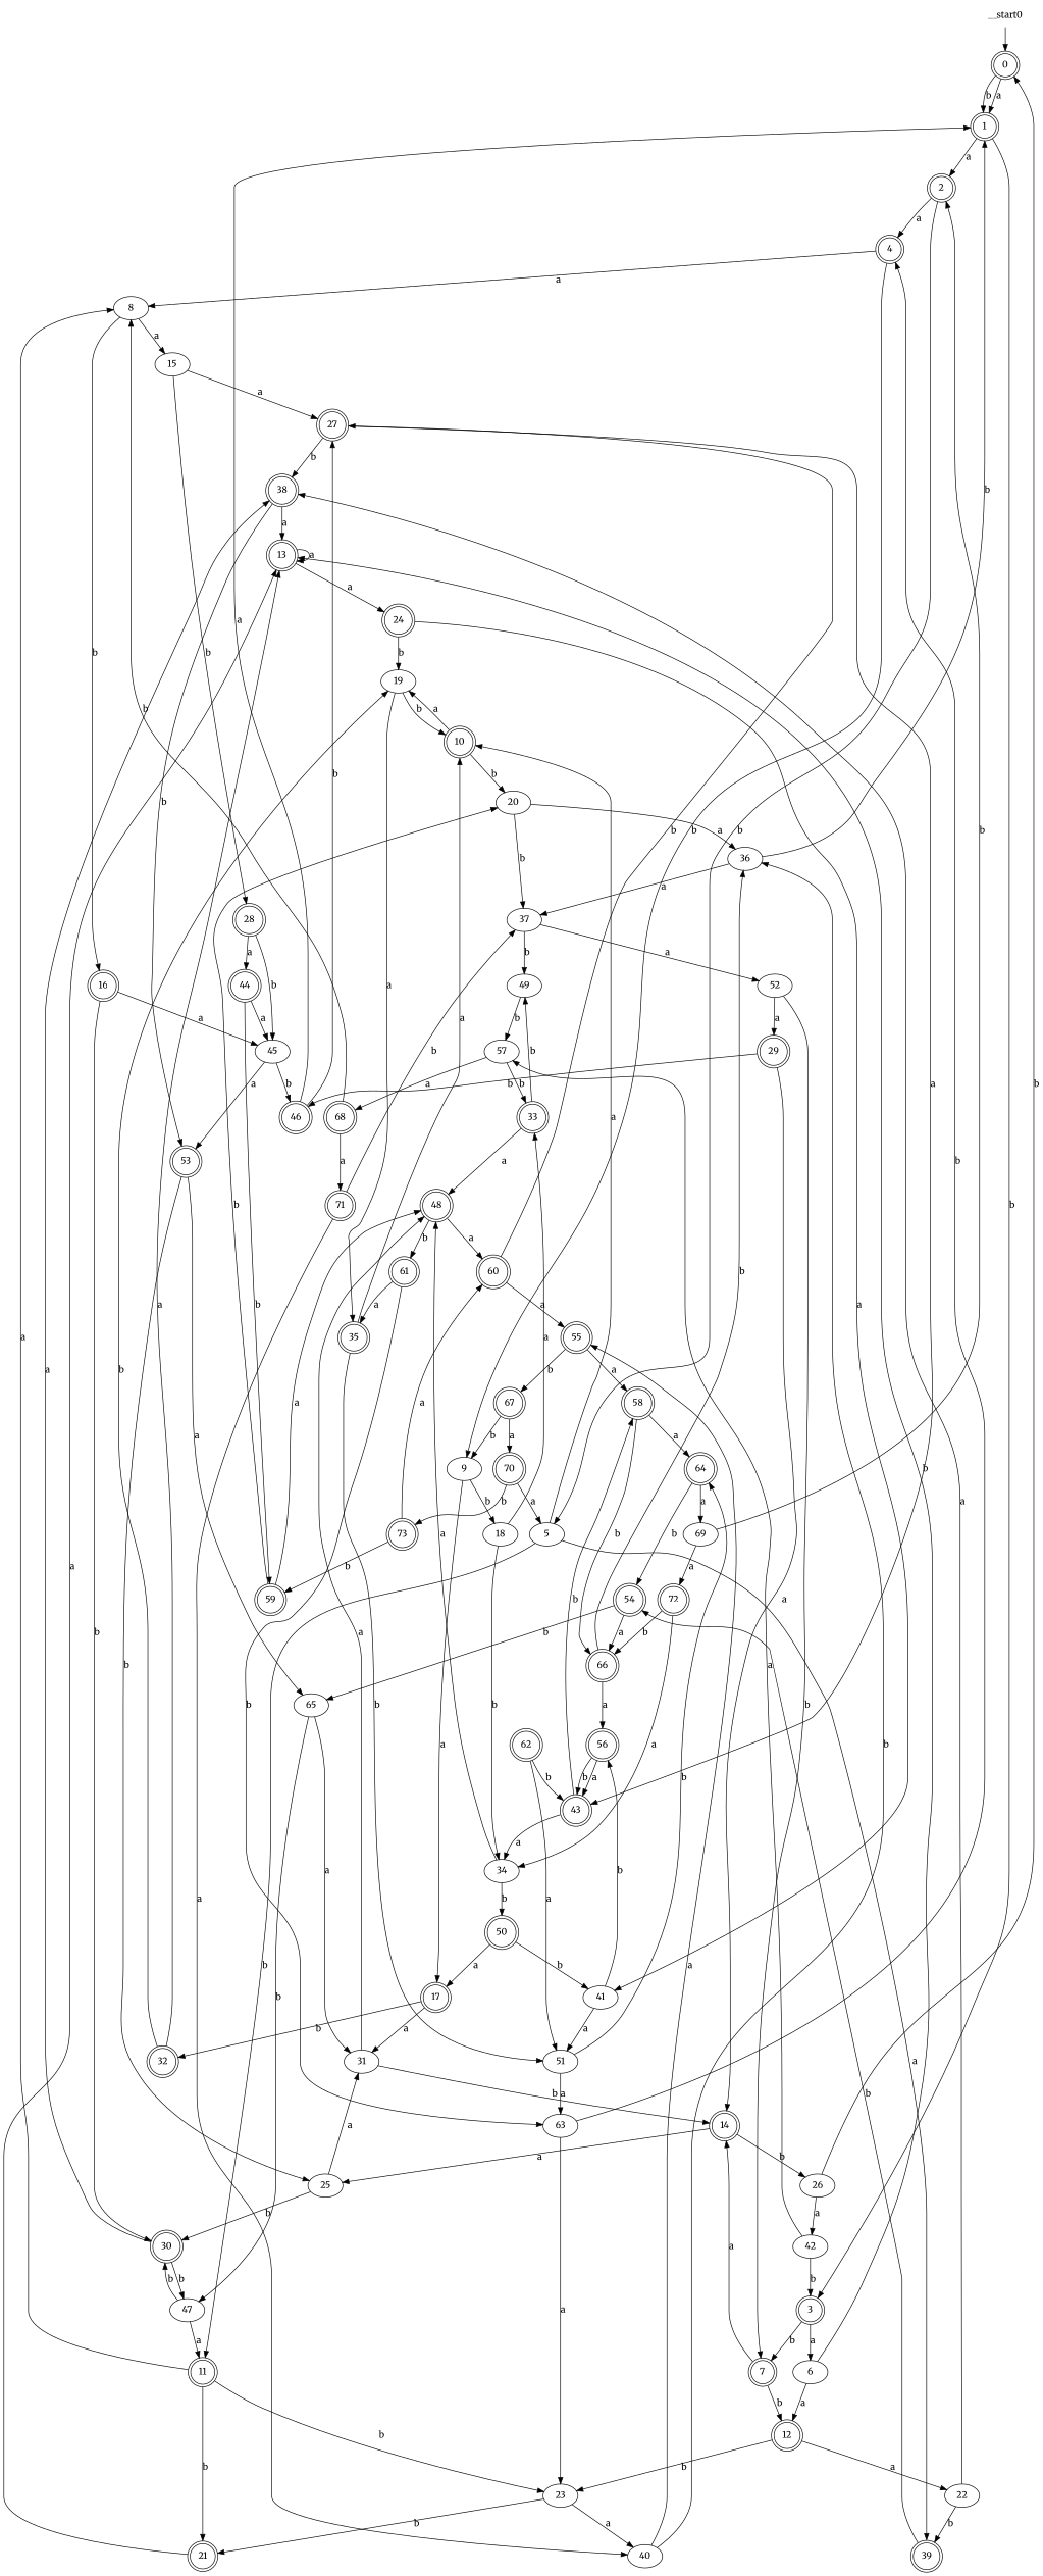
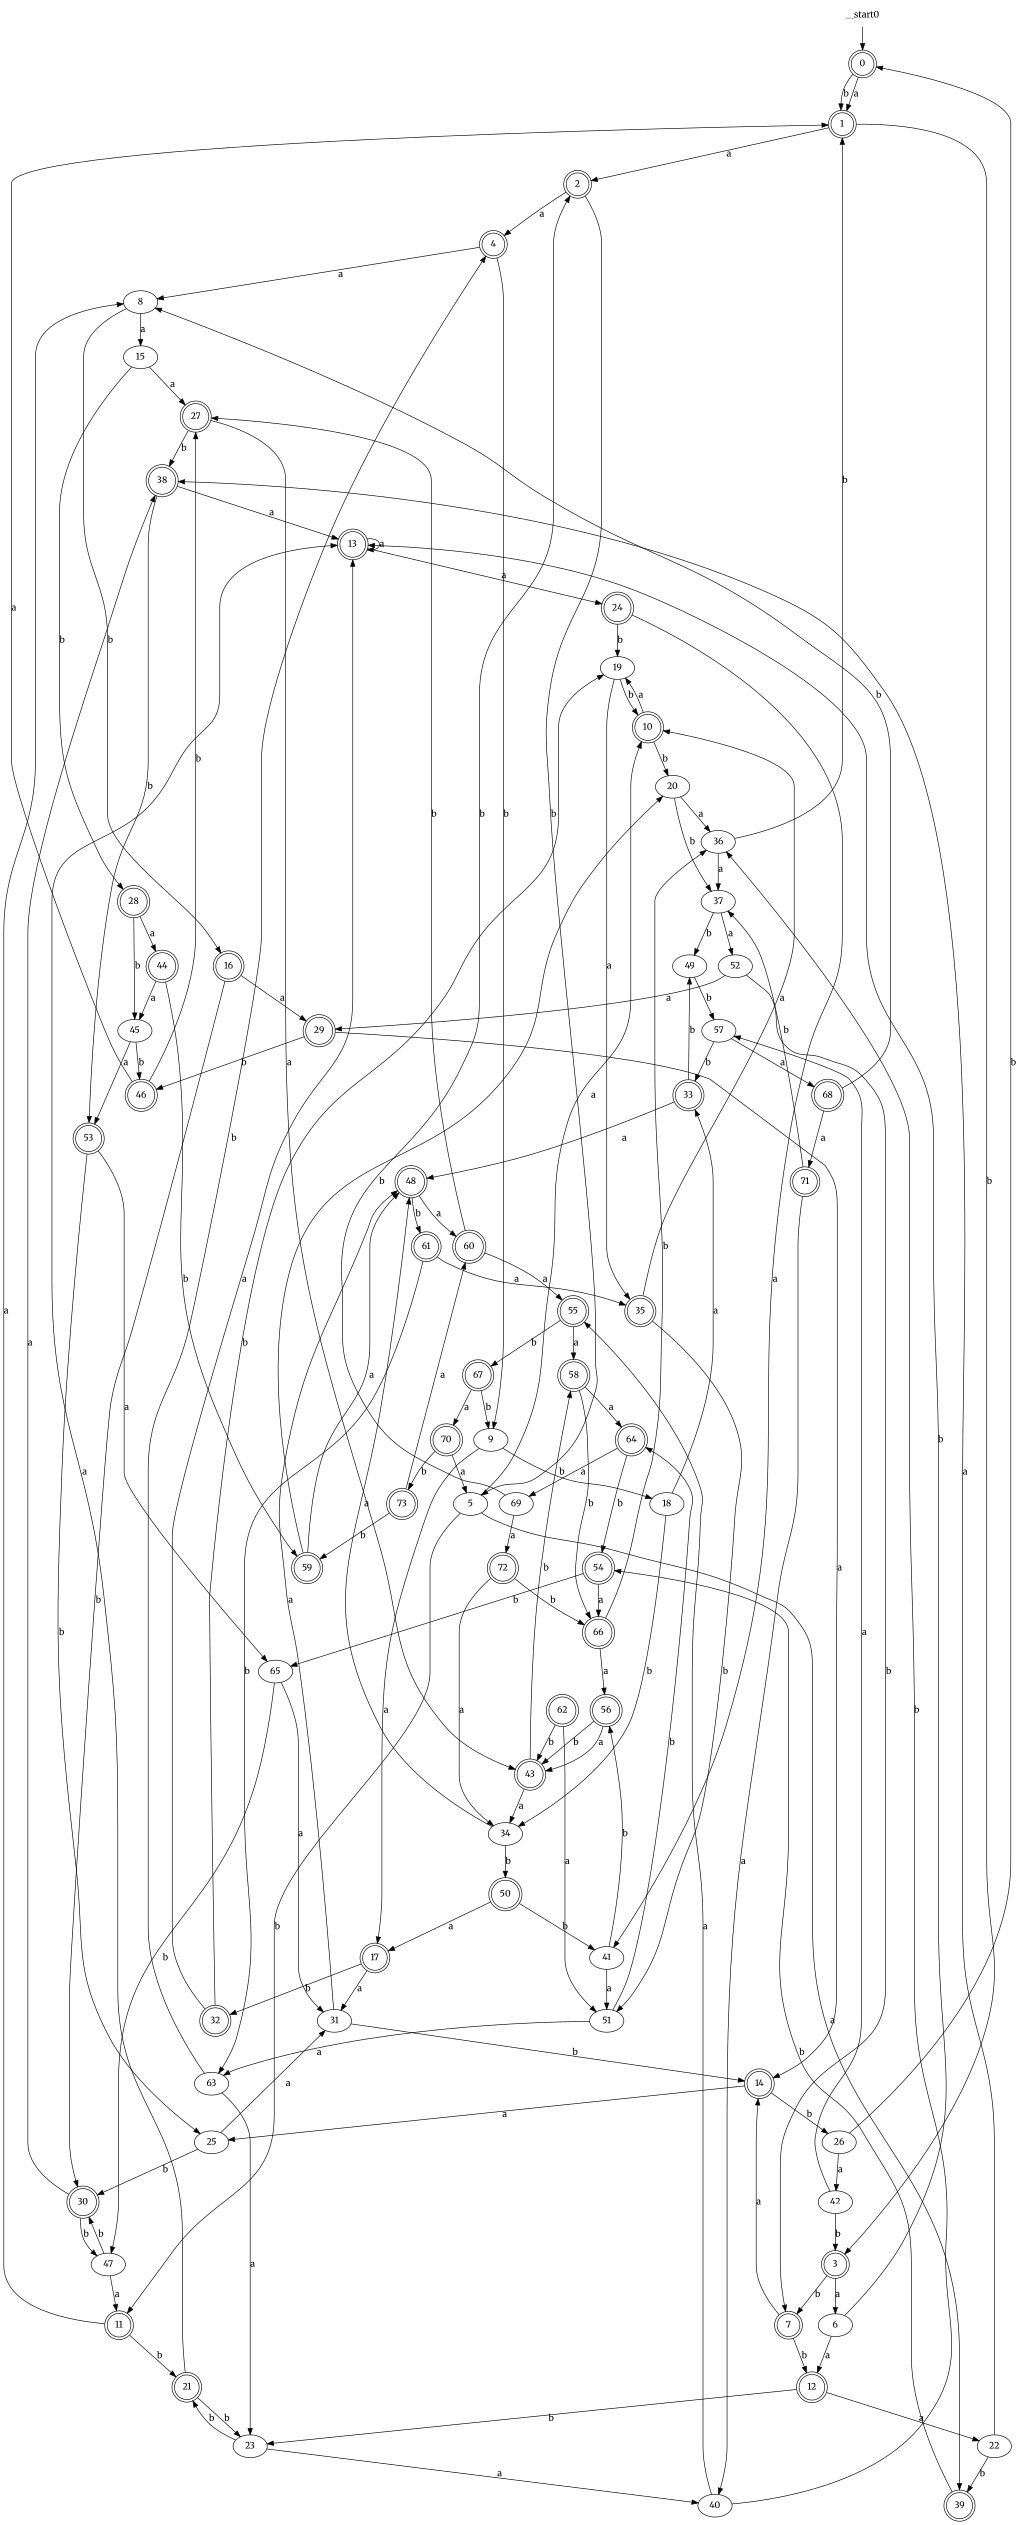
  digraph {
    fontname=Merriweather
    node [fontname=Merriweather shape=doublecircle]
    edge [fontname=Merriweather]
    __start0 [shape=none]
    0
    1
    2
    3
    4
    5 [shape=""]
    6 [shape=""]
    7
    8 [shape=""]
    9 [shape=""]
    10
    11
    39
    12
    13
    14
    15 [shape=""]
    16
    17
    18 [shape=""]
    19 [shape=""]
    20 [shape=""]
    21
    22 [shape=""]
    23 [shape=""]
    24
    25 [shape=""]
    26 [shape=""]
    27
    28
    29
    30
    31 [shape=""]
    32
    33
    34 [shape=""]
    35
    36 [shape=""]
    37 [shape=""]
    38
    40 [shape=""]
    41 [shape=""]
    42 [shape=""]
    43
    44
    45 [shape=""]
    46
    47 [shape=""]
    48
    49 [shape=""]
    50
    51 [shape=""]
    52 [shape=""]
    53
    54
    55
    56
    57 [shape=""]
    58
    59
    60
    61
    63 [shape=""]
    64
    65 [shape=""]
    66
    67
    68
    62
    69 [shape=""]
    70
    71
    72
    73
    __start0 -> 0
    0 -> 1 [label=a]
    0 -> 1 [label=b]
    1 -> 2 [label=a]
    1 -> 3 [label=b]
    2 -> 4 [label=a]
    2 -> 5 [label=b]
    3 -> 6 [label=a]
    3 -> 7 [label=b]
    4 -> 8 [label=a]
    4 -> 9 [label=b]
    5 -> 10 [label=a]
    5 -> 11 [label=b]
    5 -> 39 [label=a]
    6 -> 12 [label=a]
    6 -> 13 [label=b]
    7 -> 12 [label=b]
    7 -> 14 [label=a]
    8 -> 15 [label=a]
    8 -> 16 [label=b]
    9 -> 17 [label=a]
    9 -> 18 [label=b]
    10 -> 19 [label=a]
    10 -> 20 [label=b]
    11 -> 8 [label=a]
    11 -> 21 [label=b]
    39 -> 54 [label=b]
    12 -> 22 [label=a]
    12 -> 23 [label=b]
    13 -> 13 [label=a]
    13 -> 24 [label=a]
    14 -> 25 [label=a]
    14 -> 26 [label=b]
    15 -> 27 [label=a]
    15 -> 28 [label=b]
-   16 -> 45 [label=a]
+   16 -> 29 [label=a]
    16 -> 30 [label=b]
    17 -> 31 [label=a]
    17 -> 32 [label=b]
    18 -> 33 [label=a]
    18 -> 34 [label=b]
    19 -> 10 [label=b]
    19 -> 35 [label=a]
    20 -> 36 [label=a]
    20 -> 37 [label=b]
    21 -> 13 [label=a]
-   11 -> 23 [label=b]
+   21 -> 23 [label=b]
    22 -> 39 [label=b]
    22 -> 38 [label=a]
    23 -> 21 [label=b]
    23 -> 40 [label=a]
    24 -> 19 [label=b]
    24 -> 41 [label=a]
    25 -> 30 [label=b]
    25 -> 31 [label=a]
    26 -> 0 [label=b]
    26 -> 42 [label=a]
    27 -> 38 [label=b]
    27 -> 43 [label=a]
    28 -> 44 [label=a]
    28 -> 45 [label=b]
    29 -> 14 [label=a]
    29 -> 46 [label=b]
    30 -> 38 [label=a]
    30 -> 47 [label=b]
    31 -> 14 [label=b]
    31 -> 48 [label=a]
    32 -> 13 [label=a]
    32 -> 19 [label=b]
    33 -> 48 [label=a]
    33 -> 49 [label=b]
    34 -> 48 [label=a]
    34 -> 50 [label=b]
    35 -> 10 [label=a]
    35 -> 51 [label=b]
    36 -> 1 [label=b]
    36 -> 37 [label=a]
    37 -> 49 [label=b]
    37 -> 52 [label=a]
    38 -> 13 [label=a]
    38 -> 53 [label=b]
    40 -> 36 [label=b]
    40 -> 55 [label=a]
    41 -> 51 [label=a]
    41 -> 56 [label=b]
    42 -> 3 [label=b]
    42 -> 57 [label=a]
    43 -> 34 [label=a]
    43 -> 58 [label=b]
    44 -> 45 [label=a]
    44 -> 59 [label=b]
    45 -> 46 [label=b]
    45 -> 53 [label=a]
    46 -> 1 [label=a]
    46 -> 27 [label=b]
    47 -> 11 [label=a]
    47 -> 30 [label=b]
    48 -> 60 [label=a]
    48 -> 61 [label=b]
    49 -> 57 [label=b]
    50 -> 17 [label=a]
    50 -> 41 [label=b]
    51 -> 63 [label=a]
    51 -> 64 [label=b]
    52 -> 7 [label=b]
    52 -> 29 [label=a]
    53 -> 25 [label=b]
    53 -> 65 [label=a]
    54 -> 65 [label=b]
    54 -> 66 [label=a]
    55 -> 58 [label=a]
    55 -> 67 [label=b]
    56 -> 43 [label=a]
    56 -> 43 [label=b]
    57 -> 33 [label=b]
    57 -> 68 [label=a]
    58 -> 64 [label=a]
    58 -> 66 [label=b]
    59 -> 20 [label=b]
    59 -> 48 [label=a]
    60 -> 27 [label=b]
    60 -> 55 [label=a]
    61 -> 35 [label=a]
    61 -> 63 [label=b]
    63 -> 4 [label=b]
    63 -> 23 [label=a]
    64 -> 54 [label=b]
    64 -> 69 [label=a]
    65 -> 31 [label=a]
    65 -> 47 [label=b]
    66 -> 36 [label=b]
    66 -> 56 [label=a]
    67 -> 9 [label=b]
    67 -> 70 [label=a]
    68 -> 8 [label=b]
    68 -> 71 [label=a]
    62 -> 43 [label=b]
    62 -> 51 [label=a]
    69 -> 2 [label=b]
    69 -> 72 [label=a]
    70 -> 5 [label=a]
    70 -> 73 [label=b]
    71 -> 37 [label=b]
    71 -> 40 [label=a]
    72 -> 34 [label=a]
    72 -> 66 [label=b]
    73 -> 59 [label=b]
    73 -> 60 [label=a]
  }
